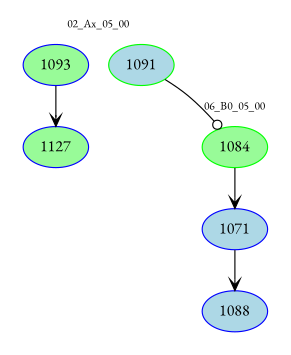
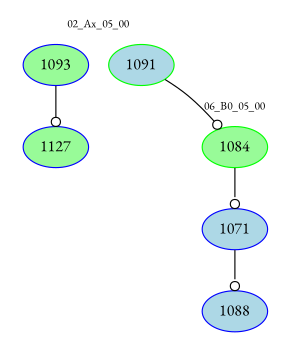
  digraph {
    fontname="EB Garamond"
    node [color=blue fillcolor=lightblue fontname="EB Garamond" style=filled]
    edge [arrowhead=odot color=black fontname="EB Garamond"]
    n1 [color=green label=1091]
    n2 [fillcolor=palegreen label=1093]
    n3 [fillcolor=palegreen label=1127]
    n4 [color=green fillcolor=palegreen label=1084]
    n5 [label=1071]
    n6 [label=1088]
    subgraph cluster_1 {
      color=white
      fontsize=10
      label="02_Ax_05_00"
      n1
      n2
      n3
    }
    subgraph cluster_2 {
      color=white
      fontsize=10
      label="06_B0_05_00"
      n4
      n5
      n6
    }
    n1 -> n4
-   n2 -> n3 [arrowhead=vee]
-   n4 -> n5 [arrowhead=vee]
-   n5 -> n6 [arrowhead=vee]
+   n2 -> n3
+   n4 -> n5
+   n5 -> n6
  }
